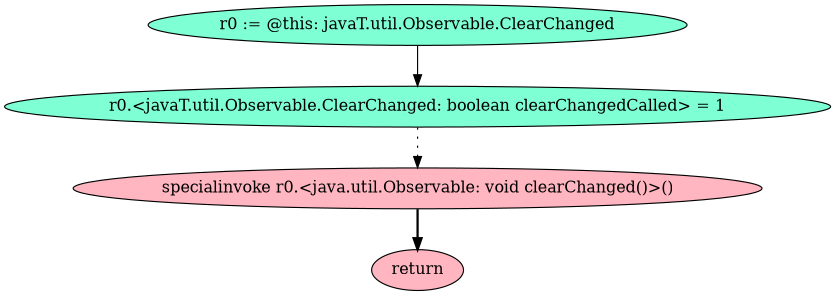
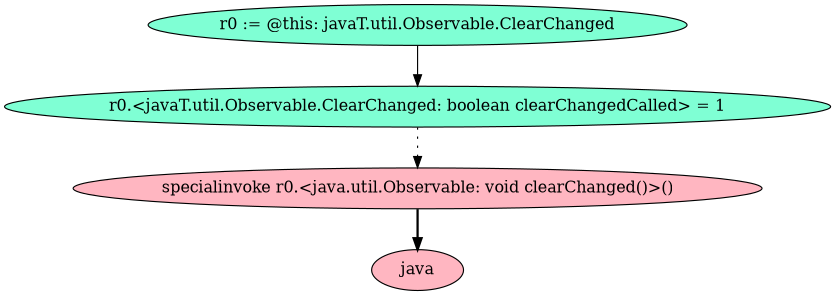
  digraph {
    node [style=filled fillcolor=aquamarine]
    "r0 := @this: javaT.util.Observable.ClearChanged"
    "r0.<javaT.util.Observable.ClearChanged: boolean clearChangedCalled> = 1"
    "specialinvoke r0.<java.util.Observable: void clearChanged()>()" [fillcolor=lightpink]
-   return [fillcolor=lightpink]
+   return [fillcolor=lightpink label=java]
    "r0 := @this: javaT.util.Observable.ClearChanged" -> "r0.<javaT.util.Observable.ClearChanged: boolean clearChangedCalled> = 1" [style=solid]
    "r0.<javaT.util.Observable.ClearChanged: boolean clearChangedCalled> = 1" -> "specialinvoke r0.<java.util.Observable: void clearChanged()>()" [style=dotted]
    "specialinvoke r0.<java.util.Observable: void clearChanged()>()" -> return [style=bold]
  }
